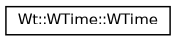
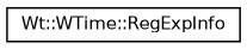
  digraph {
    rankdir=LR
-   n1 [color=black fillcolor=white fontname=Helvetica fontsize=10 height=0.2 label="Wt::WTime::WTime" shape=record style=filled width=0.4]
+   n1 [color=black fillcolor=white fontname=Helvetica fontsize=10 height=0.2 label="Wt::WTime::RegExpInfo" shape=record style=filled width=0.4]
  }
